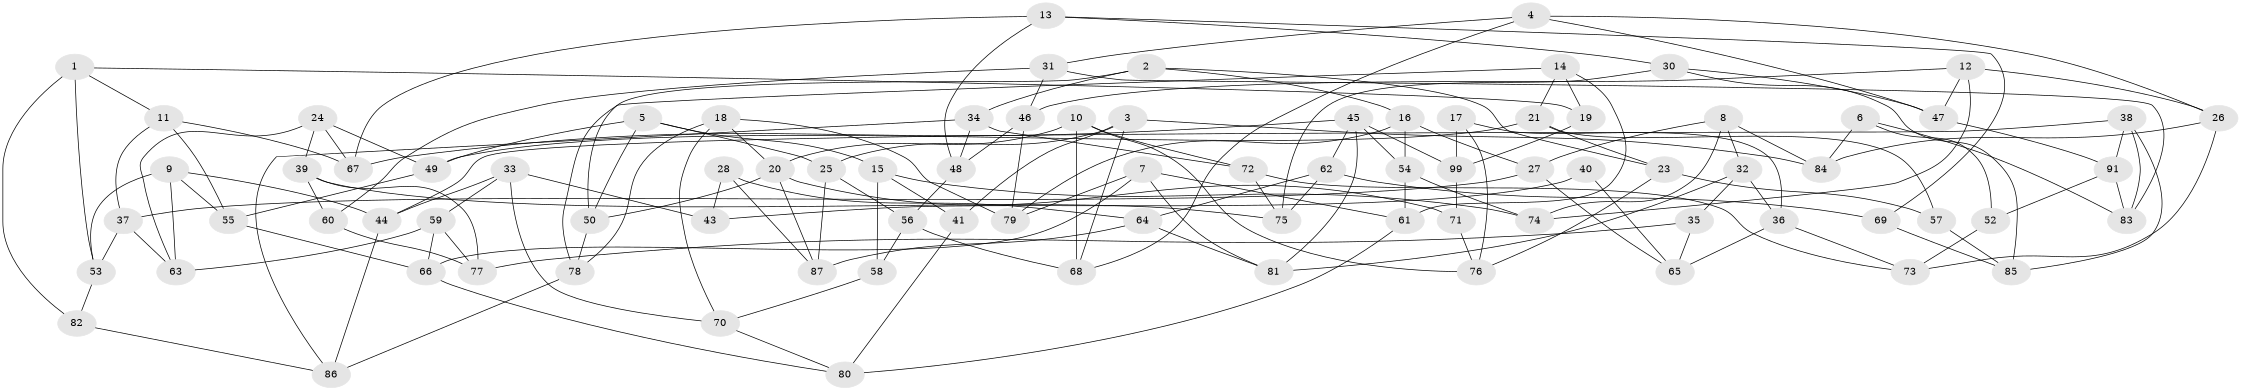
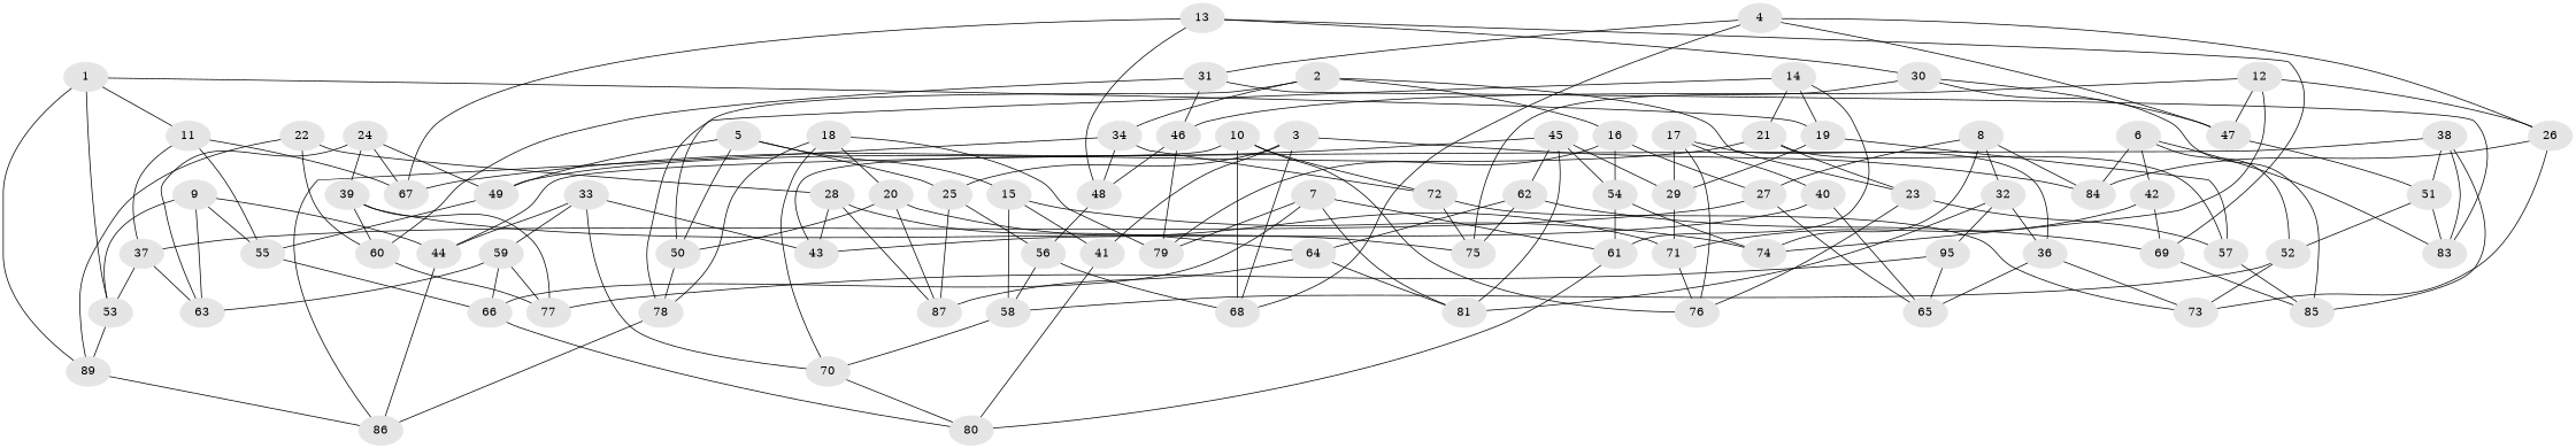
  graph {
    node [color=gray90 style=filled]
    1
    11
    19
    53
-   82
+   82 [label=89]
    55
    37
    67
-   29 [label=99]
+   29
    57
    86
    2
    16
    23
    34
    50
    79
    27
    54
    76
    72
    48
    78
    3
    25
    41
    68
    84
    87
    56
    80
    4
    26
    31
    47
    73
    83
    46
    60
-   51 [label=91]
+   51
    5
    15
    49
    74
    58
    6
+   42
    52
    69
    71
    7
    61
    66
    81
    8
    32
    65
    36
-   35
+   35 [label=95]
    9
    44
    63
    10
    43
    75
    12
    13
    30
    85
    14
    21
    70
    17
    40
    18
    20
+   22
    28
    64
    77
    24
    39
    33
    59
    38
    45
    62
    1 -- 11
    1 -- 19
    1 -- 53
    1 -- 82
    11 -- 55
    11 -- 37
    11 -- 67
    19 -- 29
+   19 -- 57
    53 -- 82
    82 -- 86
    55 -- 66
    37 -- 53
    37 -- 63
    29 -- 71
    57 -- 85
    2 -- 16
    2 -- 23
    2 -- 34
    2 -- 50
    16 -- 79
    16 -- 27
    16 -- 54
    23 -- 57
    23 -- 76
    34 -- 86
    34 -- 72
    34 -- 48
    50 -- 78
    27 -- 37
    27 -- 65
    54 -- 74
    54 -- 61
    72 -- 73
    72 -- 75
    48 -- 56
    78 -- 86
    3 -- 25
    3 -- 41
    3 -- 68
    3 -- 84
    25 -- 87
    25 -- 56
    41 -- 80
    56 -- 68
    56 -- 58
    4 -- 68
    4 -- 26
    4 -- 31
    4 -- 47
    26 -- 84
    26 -- 73
    31 -- 83
    31 -- 46
    31 -- 60
    47 -- 51
    46 -- 79
    46 -- 48
    60 -- 77
    51 -- 83
    51 -- 52
    5 -- 50
    5 -- 25
    5 -- 15
    5 -- 49
    15 -- 41
    15 -- 74
    15 -- 58
    49 -- 55
    58 -- 70
    6 -- 84
    6 -- 83
+   6 -- 42
    6 -- 52
+   42 -- 69
+   42 -- 71
    52 -- 73
+   52 -- 58
    69 -- 85
    71 -- 76
    7 -- 79
    7 -- 61
    7 -- 66
    7 -- 81
    61 -- 80
    66 -- 80
    8 -- 27
    8 -- 84
    8 -- 74
    8 -- 32
    32 -- 81
    32 -- 36
    32 -- 35
    36 -- 73
    36 -- 65
    35 -- 65
    35 -- 77
    9 -- 53
    9 -- 55
    9 -- 44
    9 -- 63
    44 -- 86
    10 -- 76
    10 -- 72
    10 -- 68
-   10 -- 20
+   10 -- 43
    12 -- 26
    12 -- 47
    12 -- 46
    12 -- 74
    13 -- 67
    13 -- 48
    13 -- 69
    13 -- 30
    30 -- 47
    30 -- 75
    30 -- 85
    14 -- 19
    14 -- 78
    14 -- 61
    14 -- 21
    21 -- 57
    21 -- 23
    21 -- 49
    70 -- 80
    17 -- 29
    17 -- 76
    17 -- 36
+   17 -- 40
    40 -- 65
    40 -- 43
    18 -- 79
    18 -- 78
    18 -- 70
    18 -- 20
    20 -- 50
    20 -- 87
    20 -- 71
+   22 -- 82
+   22 -- 60
+   22 -- 28
    28 -- 87
    28 -- 43
    28 -- 64
    64 -- 87
    64 -- 81
    24 -- 67
    24 -- 49
    24 -- 63
    24 -- 39
    39 -- 60
    39 -- 75
    39 -- 77
    33 -- 44
    33 -- 43
    33 -- 70
    33 -- 59
    59 -- 66
    59 -- 63
    59 -- 77
    38 -- 83
    38 -- 51
    38 -- 44
    38 -- 85
    45 -- 67
    45 -- 29
    45 -- 54
    45 -- 81
    45 -- 62
    62 -- 69
    62 -- 75
    62 -- 64
  }
